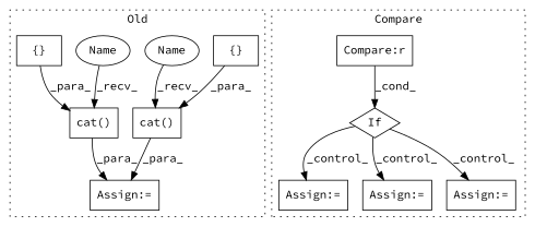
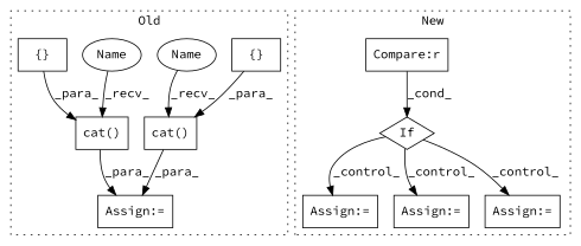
  digraph {
    fontname="Source Code Pro"
    node [a=68 l=3 shape=box fontname="Source Code Pro"]
    edge [fontname="Source Code Pro"]
    n1 [a=75 l="19,6" label="cat()" s="16467,16534"]
    n2 [label="Assign:=" s=17141]
    n3 [a=59 l="1,0" label="{}" s="16504,16533"]
    n4 [a=75 l="19,6" label="cat()" s="16817,16884"]
    n5 [a=59 l="1,0" label="{}" s="16854,16883"]
    n6 [a=87 l=5 label=Name s=16467 shape=ellipse]
    n7 [a=87 l=5 label=Name s=16817 shape=ellipse]
    n8 [a=96 label=If s=16964 shape=diamond]
    n9 [label="Assign:=" s=17077]
    n10 [label="Assign:=" s=17052]
    n11 [label="Assign:=" s=17111]
    n12 [a=40 l=6 label="Compare:r" s=17024]
    subgraph cluster_1 {
      label=Old
      style=dotted
      n1
      n2
      n3
      n4
      n5
      n6
      n7
    }
    subgraph cluster_2 {
-     label=Compare
+     label=New
      style=dotted
      n8
      n9
      n10
      n11
      n12
    }
    n1 -> n2 [label=_para_]
    n3 -> n1 [label=_para_]
    n4 -> n2 [label=_para_]
    n5 -> n4 [label=_para_]
    n6 -> n1 [label=_recv_]
    n7 -> n4 [label=_recv_]
    n8 -> n9 [label=_control_]
    n8 -> n10 [label=_control_]
    n8 -> n11 [label=_control_]
    n12 -> n8 [label=_cond_]
  }
